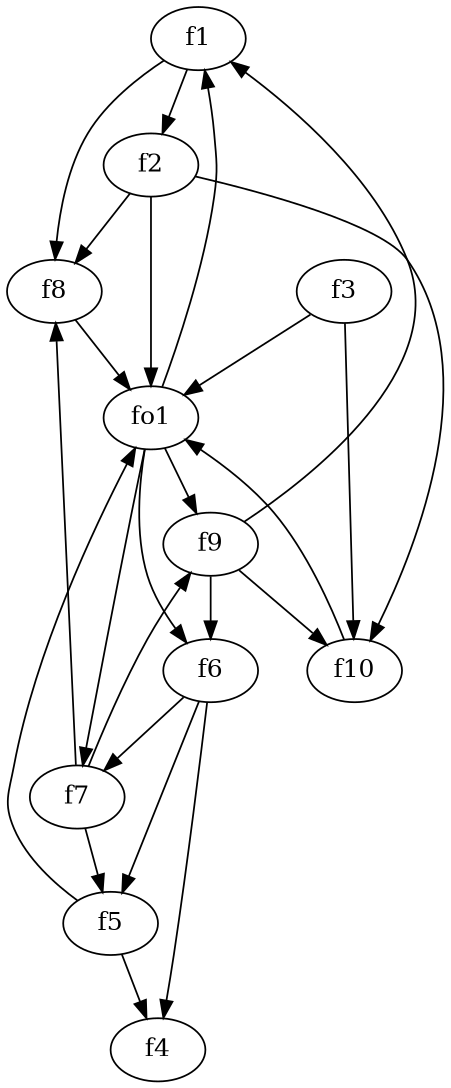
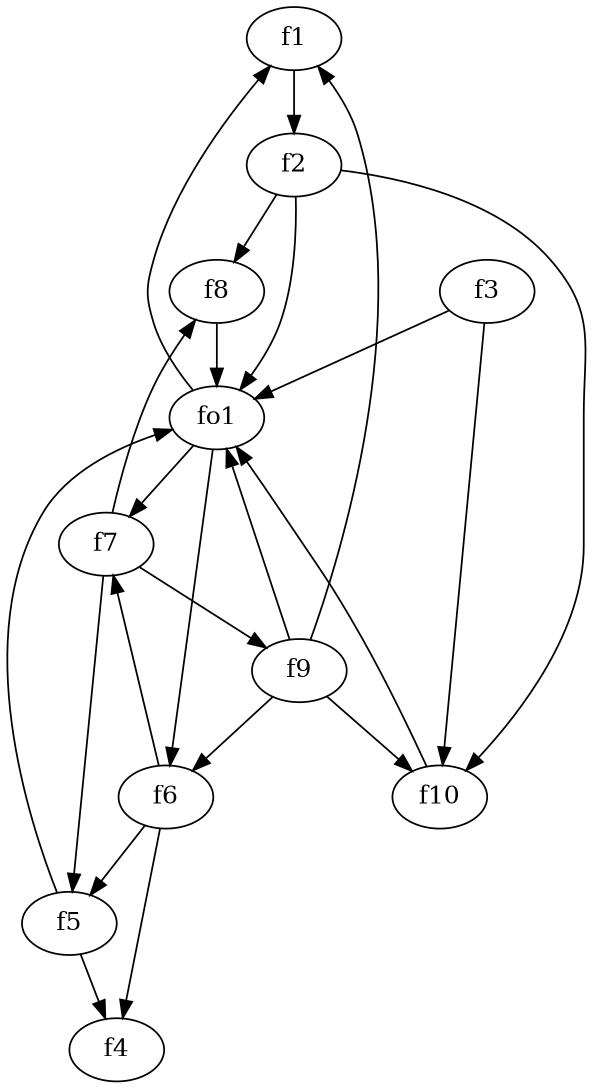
  strict digraph {
    edge [weight=2]
    f1
    f2
    f8
    f10
    fo1
    f5
    f4
    f6
    f7
    f3
    f9
    f1 -> f2
-   f1 -> f8
    f2 -> f8
    f2 -> f10
    f2 -> fo1
    f8 -> fo1
    f10 -> fo1
    fo1 -> f1
    fo1 -> f6
    fo1 -> f7
    f5 -> fo1
    f5 -> f4
    f6 -> f5
    f6 -> f4
    f6 -> f7
    f7 -> f8
    f7 -> f5
    f7 -> f9
    f3 -> f10
    f3 -> fo1
    f9 -> f1
    f9 -> f10
-   fo1 -> f9
+   f9 -> fo1
    f9 -> f6
  }
